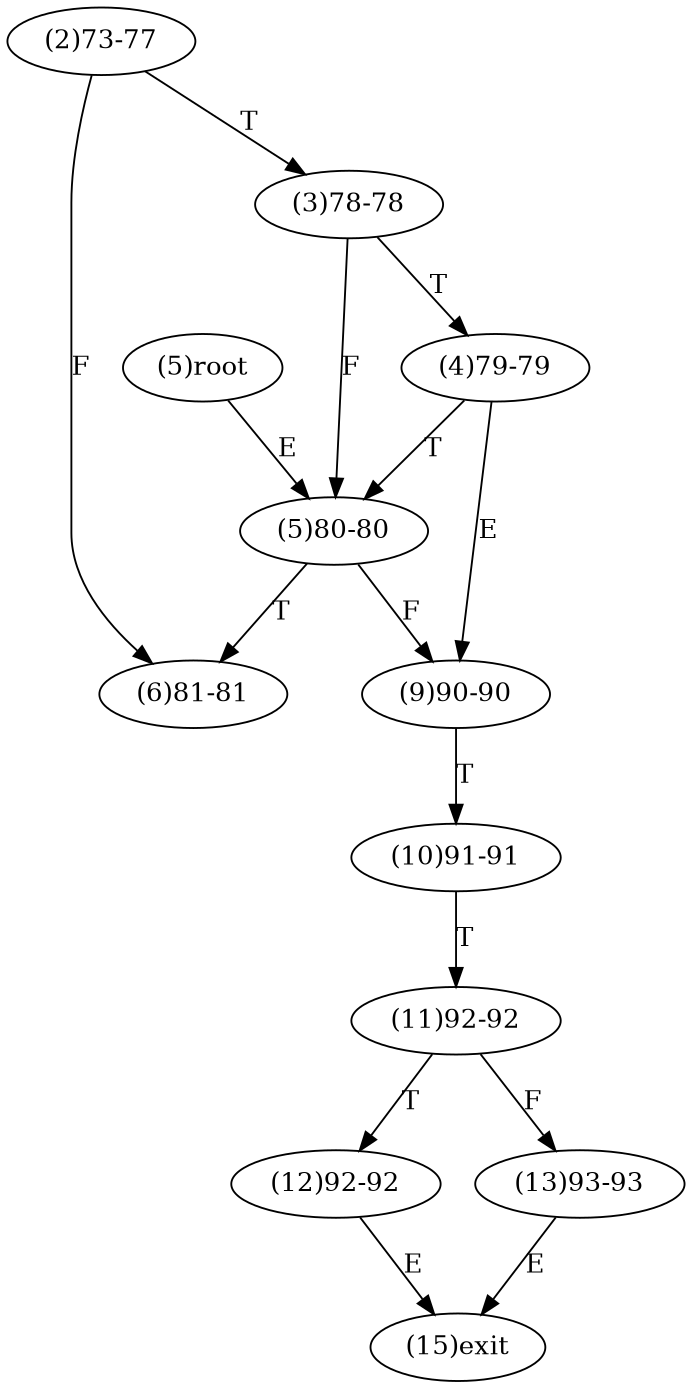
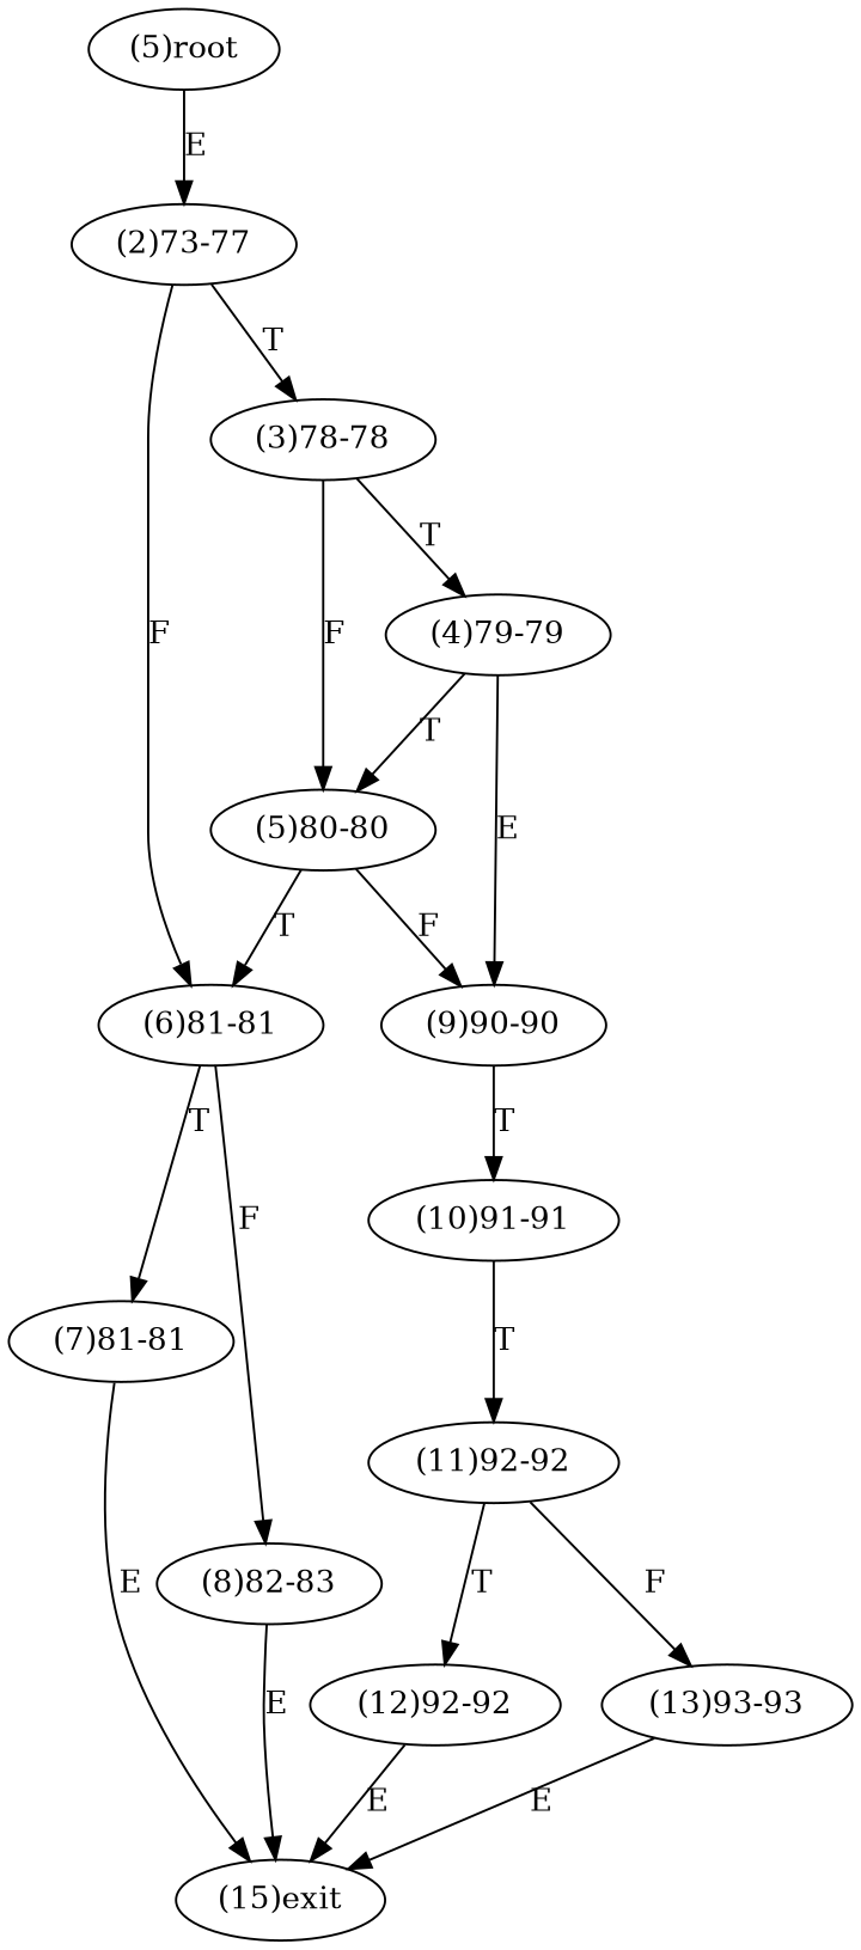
  digraph {
    n1 [label="(5)root"]
    n2 [label="(2)73-77"]
    n3 [label="(3)78-78"]
    n4 [label="(6)81-81"]
    n5 [label="(4)79-79"]
    n6 [label="(5)80-80"]
+   n7 [label="(7)81-81"]
+   n8 [label="(8)82-83"]
    n9 [label="(9)90-90"]
    n10 [label="(10)91-91"]
    n11 [label="(15)exit"]
    n12 [label="(11)92-92"]
    n13 [label="(12)92-92"]
    n14 [label="(13)93-93"]
-   n1 -> n6 [label=E]
+   n1 -> n2 [label=E]
    n2 -> n3 [label=T]
    n2 -> n4 [label=F]
    n3 -> n5 [label=T]
    n3 -> n6 [label=F]
+   n4 -> n7 [label=T]
+   n4 -> n8 [label=F]
    n5 -> n6 [label=T]
    n5 -> n9 [label=E]
    n6 -> n4 [label=T]
    n6 -> n9 [label=F]
+   n7 -> n11 [label=E]
+   n8 -> n11 [label=E]
    n9 -> n10 [label=T]
    n10 -> n12 [label=T]
    n12 -> n13 [label=T]
    n12 -> n14 [label=F]
    n13 -> n11 [label=E]
    n14 -> n11 [label=E]
  }
